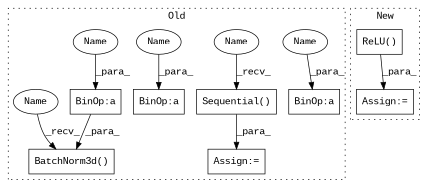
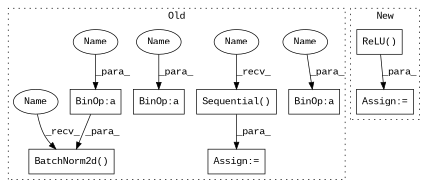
  digraph {
    fontname="Liberation Mono"
    node [a=87 l=3 s=1776 shape=box fontname="Liberation Mono"]
    edge [fontname="Liberation Mono"]
-   n1 [a=75 l="15,1" label="BatchNorm3d()" s="2018,2054"]
+   n1 [a=75 l="15,1" label="BatchNorm2d()" s="2018,2054"]
    n2 [a=82 l=1 label="BinOp:a" s=2047]
    n3 [a=82 label="BinOp:a" s=1368]
    n4 [a=75 l=15 label="Sequential()"]
    n5 [a=68 label="Assign:=" s=1773]
    n6 [a=82 l=1 label="BinOp:a" s=1656]
    n7 [l=6 label=Name s=1362 shape=ellipse]
    n8 [l=6 label=Name s=2048 shape=ellipse]
    n9 [l=6 label=Name s=1657 shape=ellipse]
    n10 [l=2 label=Name shape=ellipse]
    n11 [l=2 label=Name s=2018 shape=ellipse]
    n12 [a=75 l=21 label="ReLU()" s=2909]
    n13 [a=68 label="Assign:=" s=2906]
    subgraph cluster_1 {
      label=Old
      style=dotted
      n1
      n2
      n3
      n4
      n5
      n6
      n7
      n8
      n9
      n10
      n11
    }
    subgraph cluster_2 {
      label=New
      style=dotted
      n12
      n13
    }
    n2 -> n1 [label=_para_]
    n4 -> n5 [label=_para_]
    n7 -> n3 [label=_para_]
    n8 -> n2 [label=_para_]
    n9 -> n6 [label=_para_]
    n10 -> n4 [label=_recv_]
    n11 -> n1 [label=_recv_]
    n12 -> n13 [label=_para_]
  }
